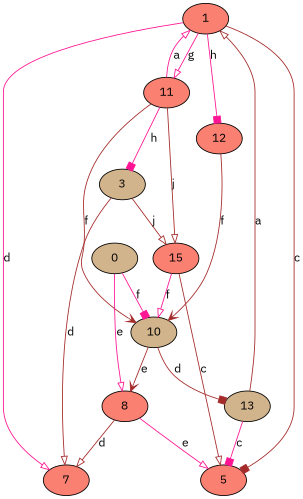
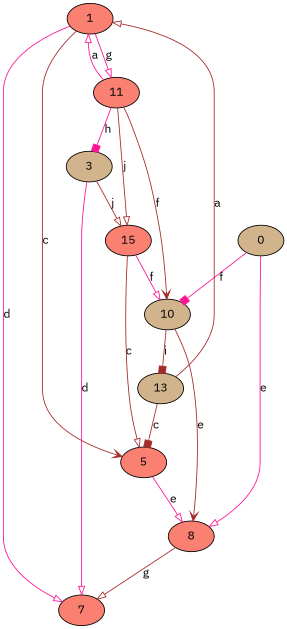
  strict digraph {
    fontname="IBM Plex Sans"
    node [fillcolor=salmon fontname="IBM Plex Sans" style=filled]
    edge [arrowhead=onormal color=brown fontname="IBM Plex Sans"]
    1
    5
    7
    11
-   12
    8
    3 [fillcolor=tan]
    15
    10 [fillcolor=tan]
    0 [fillcolor=tan]
    13 [fillcolor=tan]
-   1 -> 5 [arrowhead=box label=c]
+   1 -> 5 [arrowhead=vee label=c]
    1 -> 7 [color=deeppink label=d]
    1 -> 11 [color=deeppink label=g]
-   1 -> 12 [arrowhead=box color=deeppink label=h]
-   8 -> 5 [color=deeppink label=e]
+   5 -> 8 [color=deeppink label=e]
    11 -> 1 [color=deeppink label=a]
    11 -> 3 [arrowhead=box color=deeppink label=h]
    11 -> 15 [label=j]
    11 -> 10 [arrowhead=vee label=f]
-   12 -> 10 [arrowhead=vee label=f]
-   8 -> 7 [label=d]
-   3 -> 7 [label=d]
+   8 -> 7 [label=g]
+   3 -> 7 [color=deeppink label=d]
    3 -> 15 [label=j]
    15 -> 5 [label=c]
    15 -> 10 [color=deeppink label=f]
    10 -> 8 [arrowhead=vee label=e]
-   10 -> 13 [arrowhead=box label=d]
+   10 -> 13 [arrowhead=box label=i]
    0 -> 8 [color=deeppink label=e]
    0 -> 10 [arrowhead=box color=deeppink label=f]
    13 -> 1 [label=a]
-   13 -> 5 [arrowhead=box color=deeppink label=c]
+   13 -> 5 [arrowhead=box label=c]
  }
